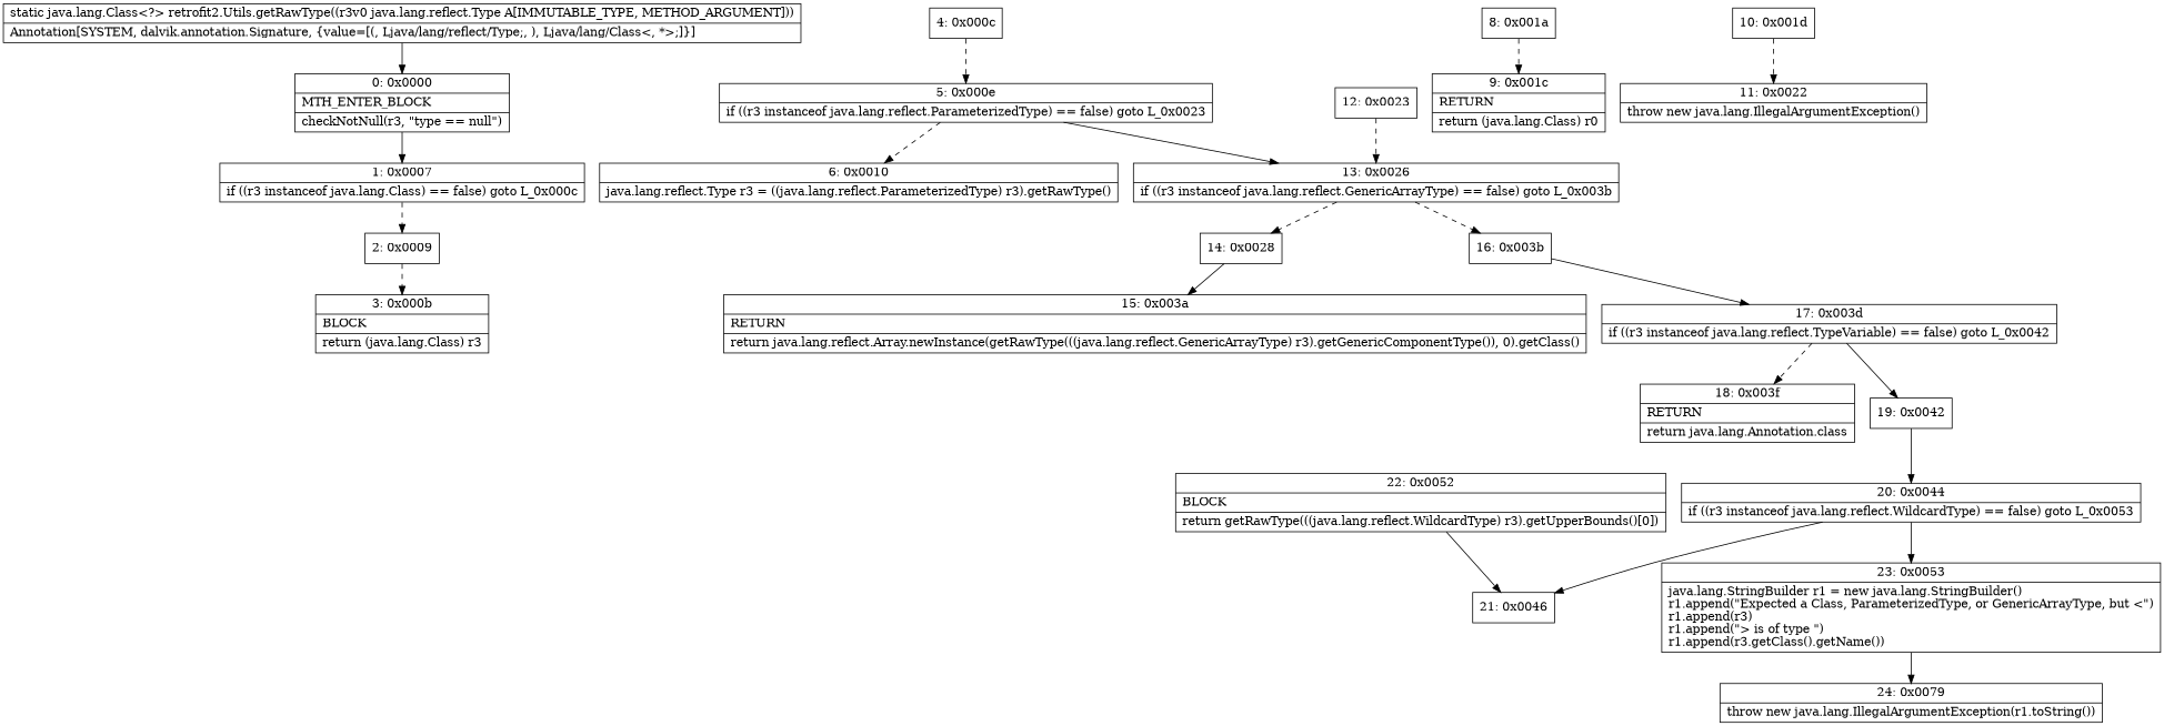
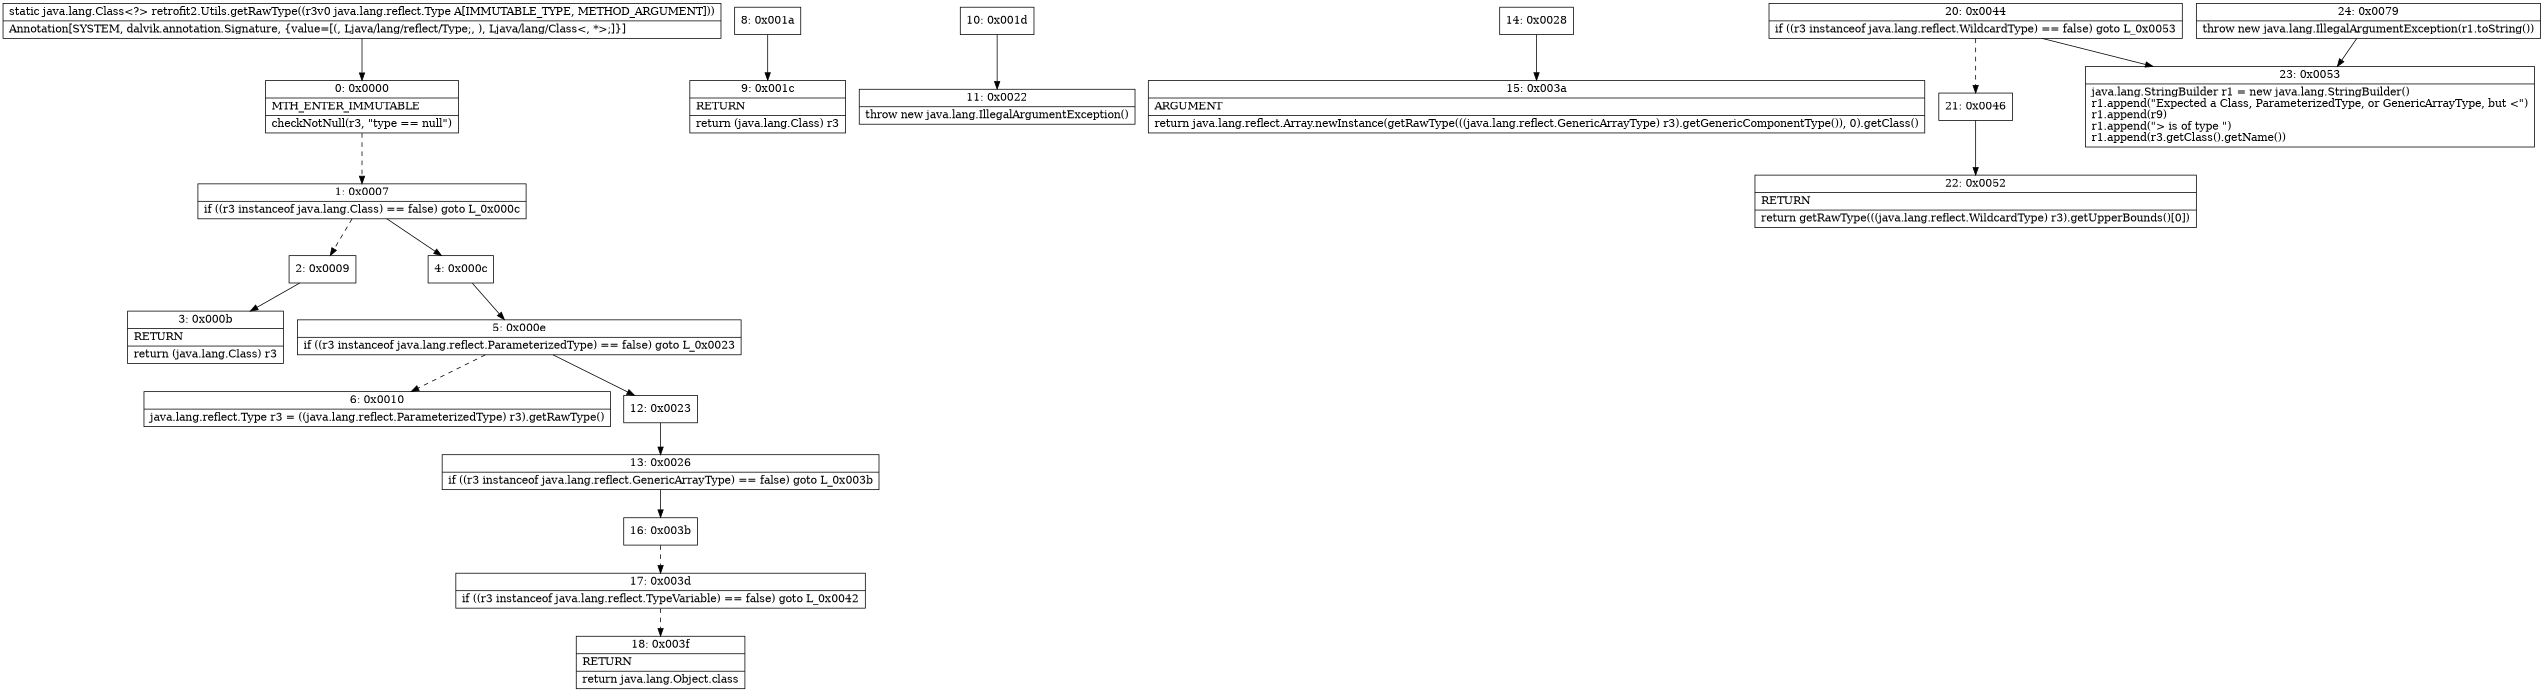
  digraph {
    node [shape=record]
-   n1 [label="{0\:\ 0x0000|MTH_ENTER_BLOCK\l|checkNotNull(r3, \"type == null\")\l}"]
+   n1 [label="{0\:\ 0x0000|MTH_ENTER_IMMUTABLE\l|checkNotNull(r3, \"type == null\")\l}"]
    n2 [label="{1\:\ 0x0007|if ((r3 instanceof java.lang.Class) == false) goto L_0x000c\l}"]
    n3 [label="{2\:\ 0x0009}"]
    n4 [label="{4\:\ 0x000c}"]
-   n5 [label="{3\:\ 0x000b|BLOCK\l|return (java.lang.Class) r3\l}"]
+   n5 [label="{3\:\ 0x000b|RETURN\l|return (java.lang.Class) r3\l}"]
    n6 [label="{5\:\ 0x000e|if ((r3 instanceof java.lang.reflect.ParameterizedType) == false) goto L_0x0023\l}"]
    n7 [label="{6\:\ 0x0010|java.lang.reflect.Type r3 = ((java.lang.reflect.ParameterizedType) r3).getRawType()\l}"]
    n8 [label="{12\:\ 0x0023}"]
    n9 [label="{13\:\ 0x0026|if ((r3 instanceof java.lang.reflect.GenericArrayType) == false) goto L_0x003b\l}"]
    n10 [label="{8\:\ 0x001a}"]
-   n11 [label="{9\:\ 0x001c|RETURN\l|return (java.lang.Class) r0\l}"]
+   n11 [label="{9\:\ 0x001c|RETURN\l|return (java.lang.Class) r3\l}"]
    n12 [label="{10\:\ 0x001d}"]
    n13 [label="{11\:\ 0x0022|throw new java.lang.IllegalArgumentException()\l}"]
    n14 [label="{14\:\ 0x0028}"]
    n15 [label="{16\:\ 0x003b}"]
-   n16 [label="{15\:\ 0x003a|RETURN\l|return java.lang.reflect.Array.newInstance(getRawType(((java.lang.reflect.GenericArrayType) r3).getGenericComponentType()), 0).getClass()\l}"]
+   n16 [label="{15\:\ 0x003a|ARGUMENT\l|return java.lang.reflect.Array.newInstance(getRawType(((java.lang.reflect.GenericArrayType) r3).getGenericComponentType()), 0).getClass()\l}"]
    n17 [label="{17\:\ 0x003d|if ((r3 instanceof java.lang.reflect.TypeVariable) == false) goto L_0x0042\l}"]
-   n18 [label="{18\:\ 0x003f|RETURN\l|return java.lang.Annotation.class\l}"]
-   n19 [label="{19\:\ 0x0042}"]
+   n18 [label="{18\:\ 0x003f|RETURN\l|return java.lang.Object.class\l}"]
    n20 [label="{20\:\ 0x0044|if ((r3 instanceof java.lang.reflect.WildcardType) == false) goto L_0x0053\l}"]
    n21 [label="{21\:\ 0x0046}"]
-   n22 [label="{23\:\ 0x0053|java.lang.StringBuilder r1 = new java.lang.StringBuilder()\lr1.append(\"Expected a Class, ParameterizedType, or GenericArrayType, but \<\")\lr1.append(r3)\lr1.append(\"\> is of type \")\lr1.append(r3.getClass().getName())\l}"]
-   n23 [label="{22\:\ 0x0052|BLOCK\l|return getRawType(((java.lang.reflect.WildcardType) r3).getUpperBounds()[0])\l}"]
+   n22 [label="{23\:\ 0x0053|java.lang.StringBuilder r1 = new java.lang.StringBuilder()\lr1.append(\"Expected a Class, ParameterizedType, or GenericArrayType, but \<\")\lr1.append(r9)\lr1.append(\"\> is of type \")\lr1.append(r3.getClass().getName())\l}"]
+   n23 [label="{22\:\ 0x0052|RETURN\l|return getRawType(((java.lang.reflect.WildcardType) r3).getUpperBounds()[0])\l}"]
    n24 [label="{24\:\ 0x0079|throw new java.lang.IllegalArgumentException(r1.toString())\l}"]
    n25 [label="{static java.lang.Class\<?\> retrofit2.Utils.getRawType((r3v0 java.lang.reflect.Type A[IMMUTABLE_TYPE, METHOD_ARGUMENT]))  | Annotation[SYSTEM, dalvik.annotation.Signature, \{value=[(, Ljava\/lang\/reflect\/Type;, ), Ljava\/lang\/Class\<, *\>;]\}]\l}"]
-   n1 -> n2
+   n1 -> n2 [style=dashed]
    n2 -> n3 [style=dashed]
-   n3 -> n5 [style=dashed]
-   n4 -> n6 [style=dashed]
+   n2 -> n4
+   n3 -> n5
+   n4 -> n6
    n6 -> n7 [style=dashed]
-   n6 -> n9
-   n8 -> n9 [style=dashed]
-   n9 -> n14 [style=dashed]
-   n9 -> n15 [style=dashed]
-   n10 -> n11 [style=dashed]
-   n12 -> n13 [style=dashed]
+   n6 -> n8
+   n8 -> n9
+   n9 -> n15
+   n10 -> n11
+   n12 -> n13
    n14 -> n16
-   n15 -> n17
+   n15 -> n17 [style=dashed]
    n17 -> n18 [style=dashed]
-   n17 -> n19
-   n19 -> n20
-   n20 -> n21 [style=solid]
+   n20 -> n21 [style=dashed]
    n20 -> n22
-   n23 -> n21
-   n22 -> n24
+   n21 -> n23
+   n24 -> n22
    n25 -> n1
  }
